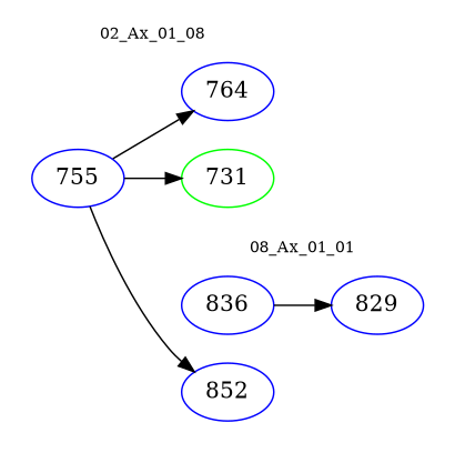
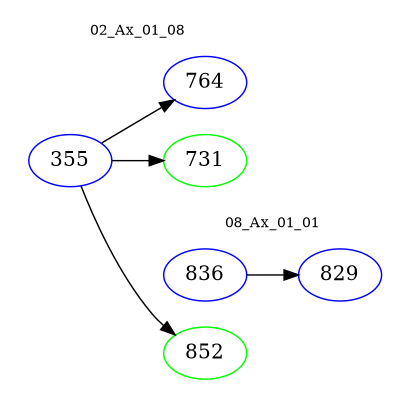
  digraph {
    rankdir=LR
    node [color=blue]
    edge [color=black]
-   n1 [label=755]
+   n1 [label=355]
    n2 [color=green label=731]
    n3 [label=764]
    n4 [label=836]
    n5 [label=829]
-   n6 [label=852]
+   n6 [color=green label=852]
    subgraph cluster_1 {
      color=white
      fontsize=10
      label="02_Ax_01_08"
      n1
      n2
      n3
    }
    subgraph cluster_2 {
      color=white
      fontsize=10
      label="08_Ax_01_01"
      n4
      n5
      n6
    }
    n1 -> n2
    n1 -> n3
    n1 -> n6
    n4 -> n5
  }
